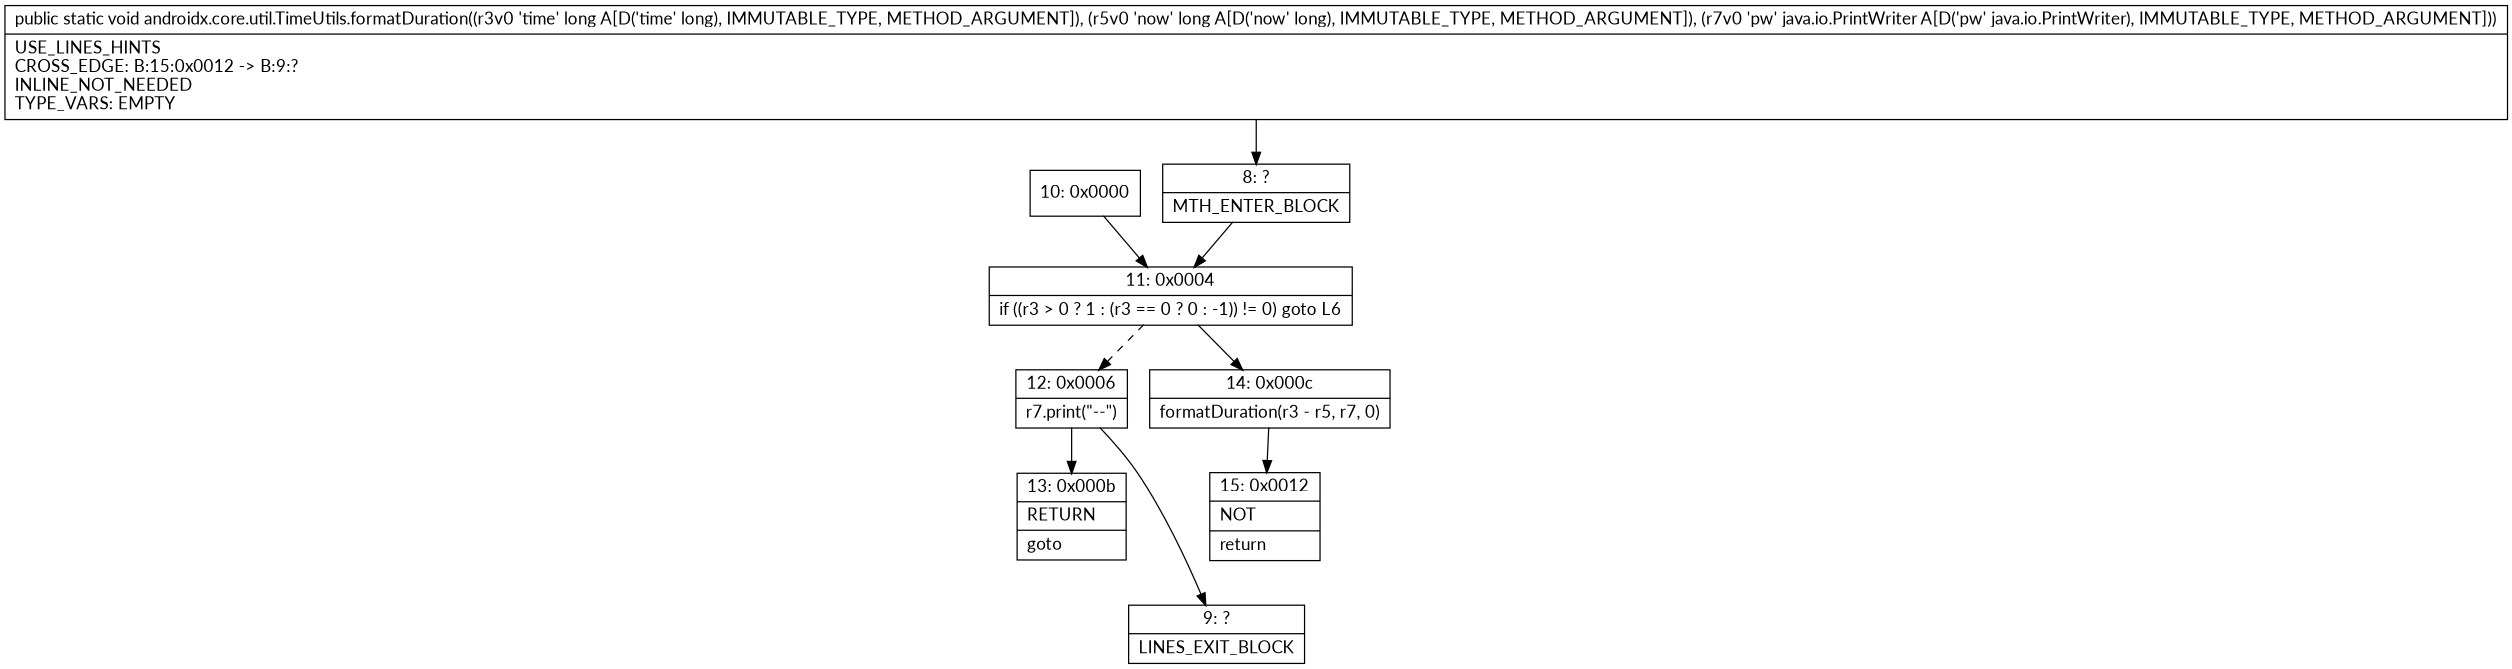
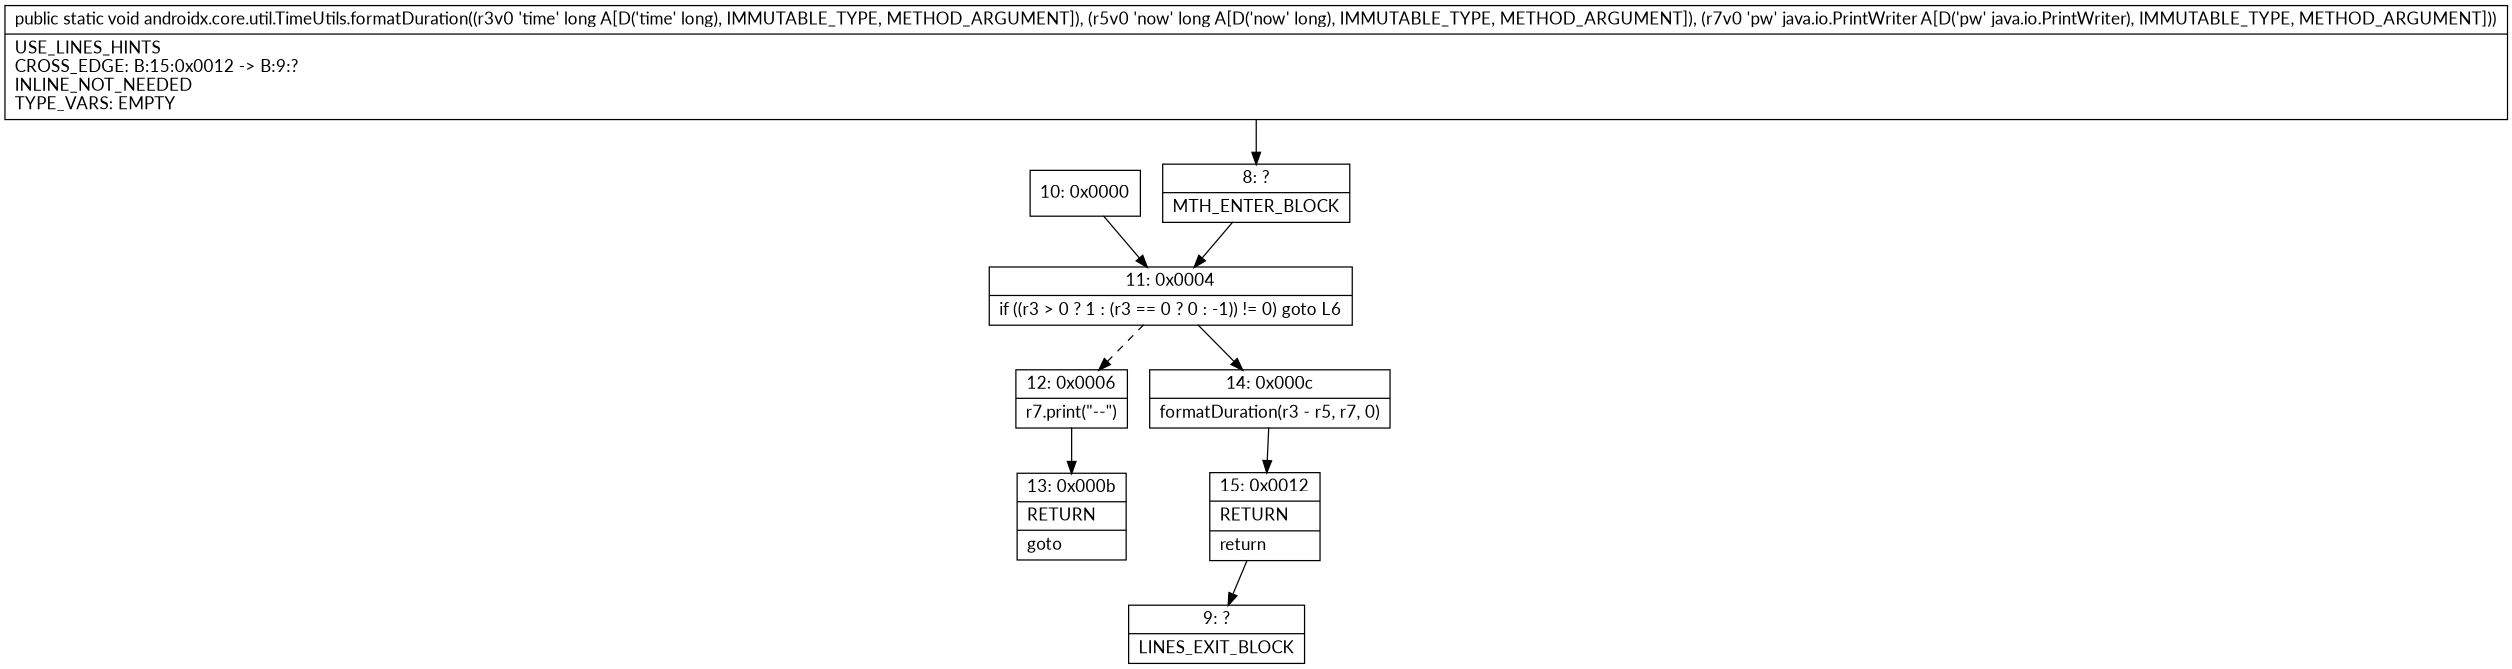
  digraph {
    fontname=Lato
    node [fontname=Lato shape=record]
    edge [fontname=Lato]
    n1 [label="{8\:\ ?|MTH_ENTER_BLOCK\l}"]
    n2 [label="{11\:\ 0x0004|if ((r3 \> 0 ? 1 : (r3 == 0 ? 0 : \-1)) != 0) goto L6\l}"]
    n3 [label="{10\:\ 0x0000}"]
    n4 [label="{12\:\ 0x0006|r7.print(\"\-\-\")\l}"]
    n5 [label="{14\:\ 0x000c|formatDuration(r3 \- r5, r7, 0)\l}"]
    n6 [label="{13\:\ 0x000b|RETURN\l|goto\l}"]
-   n7 [label="{15\:\ 0x0012|NOT\l|return\l}"]
+   n7 [label="{15\:\ 0x0012|RETURN\l|return\l}"]
    n8 [label="{9\:\ ?|LINES_EXIT_BLOCK\l}"]
    n9 [label="{public static void androidx.core.util.TimeUtils.formatDuration((r3v0 'time' long A[D('time' long), IMMUTABLE_TYPE, METHOD_ARGUMENT]), (r5v0 'now' long A[D('now' long), IMMUTABLE_TYPE, METHOD_ARGUMENT]), (r7v0 'pw' java.io.PrintWriter A[D('pw' java.io.PrintWriter), IMMUTABLE_TYPE, METHOD_ARGUMENT]))  | USE_LINES_HINTS\lCROSS_EDGE: B:15:0x0012 \-\> B:9:?\lINLINE_NOT_NEEDED\lTYPE_VARS: EMPTY\l}"]
    n1 -> n2
    n2 -> n4 [style=dashed]
    n2 -> n5
    n3 -> n2
    n4 -> n6
    n5 -> n7
-   n4 -> n8
+   n7 -> n8
    n9 -> n1
  }
